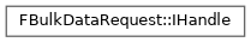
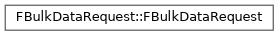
  digraph {
    rankdir=TB
-   n1 [color=grey40 fillcolor=white fontname=Helvetica fontsize=10 height=0.2 label="FBulkDataRequest::IHandle" shape=box style=filled width=0.4]
+   n1 [color=grey40 fillcolor=white fontname=Helvetica fontsize=10 height=0.2 label="FBulkDataRequest::FBulkDataRequest" shape=box style=filled width=0.4]
  }
